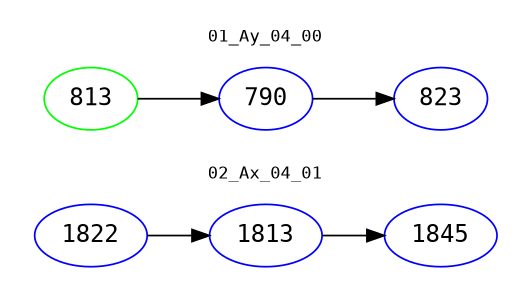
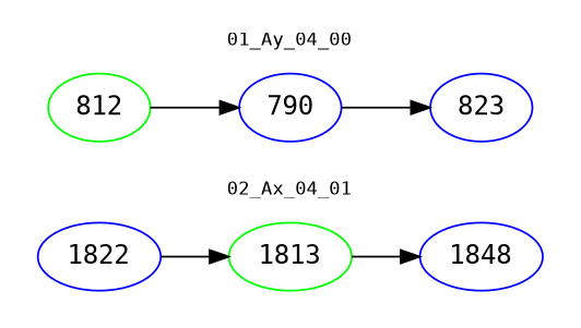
  digraph {
    fontname="DejaVu Sans Mono"
    rankdir=LR
    node [color=blue fontname="DejaVu Sans Mono"]
    edge [color=black fontname="DejaVu Sans Mono"]
    n1 [label=1822]
-   n2 [label=1813]
-   n3 [label=1845]
-   n4 [color=green label=813]
+   n2 [color=green label=1813]
+   n3 [label=1848]
+   n4 [color=green label=812]
    n5 [label=790]
    n6 [label=823]
    subgraph cluster_1 {
      color=white
      fontsize=10
      label="02_Ax_04_01"
      n1
      n2
      n3
    }
    subgraph cluster_2 {
      color=white
      fontsize=10
      label="01_Ay_04_00"
      n4
      n5
      n6
    }
    n1 -> n2
    n2 -> n3
    n4 -> n5
    n5 -> n6
  }
